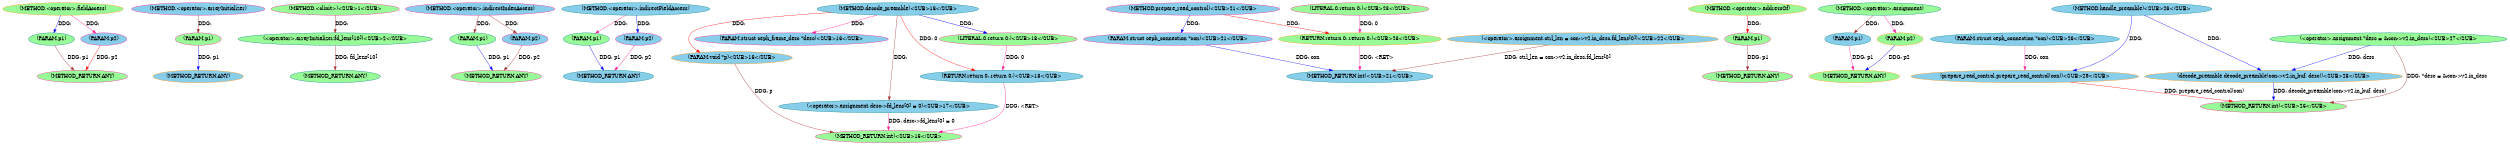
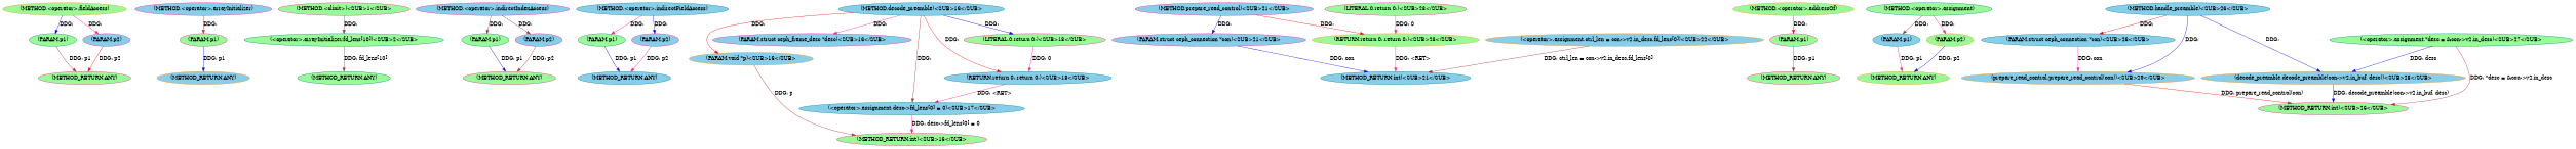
  strict digraph {
    node [color=deeppink fillcolor=palegreen style=filled]
    edge [color=blue]
    n1 [color=darkorange label="(METHOD,&lt;operator&gt;.fieldAccess)"]
    n2 [color=teal label="(PARAM,p1)"]
    n3 [fillcolor=skyblue label="(PARAM,p2)"]
    n4 [label="(METHOD_RETURN,ANY)"]
    n5 [fillcolor=skyblue label="(METHOD,&lt;operator&gt;.arrayInitializer)"]
    n6 [label="(PARAM,p1)"]
    n7 [color=darkorange fillcolor=skyblue label="(METHOD_RETURN,ANY)"]
    n8 [label="(METHOD,&lt;clinit&gt;)<SUB>1</SUB>"]
    n9 [color=teal label="(&lt;operator&gt;.arrayInitializer,fd_lens[10])<SUB>2</SUB>"]
    n10 [color=teal label="(METHOD_RETURN,ANY)"]
    n11 [fillcolor=skyblue label="(METHOD,&lt;operator&gt;.indirectIndexAccess)"]
    n12 [color=teal label="(PARAM,p1)"]
    n13 [fillcolor=skyblue label="(PARAM,p2)"]
    n14 [label="(METHOD_RETURN,ANY)"]
    n15 [color=teal fillcolor=skyblue label="(METHOD,&lt;operator&gt;.indirectFieldAccess)"]
    n16 [color=teal label="(PARAM,p1)"]
    n17 [fillcolor=skyblue label="(PARAM,p2)"]
    n18 [color=teal fillcolor=skyblue label="(METHOD_RETURN,ANY)"]
    n19 [color=teal fillcolor=skyblue label="(METHOD,decode_preamble)<SUB>16</SUB>"]
    n20 [color=darkorange fillcolor=skyblue label="(PARAM,void *p)<SUB>16</SUB>"]
    n21 [fillcolor=skyblue label="(PARAM,struct ceph_frame_desc *desc)<SUB>16</SUB>"]
    n22 [color=teal fillcolor=skyblue label="(&lt;operator&gt;.assignment,desc-&gt;fd_lens[0] = 0)<SUB>17</SUB>"]
    n23 [color=teal fillcolor=skyblue label="(RETURN,return 0;,return 0;)<SUB>18</SUB>"]
    n24 [label="(LITERAL,0,return 0;)<SUB>18</SUB>"]
    n25 [label="(METHOD_RETURN,int)<SUB>16</SUB>"]
    n26 [fillcolor=skyblue label="(METHOD,prepare_read_control)<SUB>21</SUB>"]
    n27 [fillcolor=skyblue label="(PARAM,struct ceph_connection *con)<SUB>21</SUB>"]
    n28 [color=darkorange label="(RETURN,return 0;,return 0;)<SUB>23</SUB>"]
    n29 [color=teal fillcolor=skyblue label="(METHOD_RETURN,int)<SUB>21</SUB>"]
    n30 [label="(LITERAL,0,return 0;)<SUB>23</SUB>"]
    n31 [color=darkorange fillcolor=skyblue label="(&lt;operator&gt;.assignment,ctrl_len = con-&gt;v2.in_desc.fd_lens[0])<SUB>22</SUB>"]
    n32 [color=darkorange label="(METHOD,&lt;operator&gt;.addressOf)"]
    n33 [label="(PARAM,p1)"]
    n34 [label="(METHOD_RETURN,ANY)"]
    n35 [color=teal label="(METHOD,&lt;operator&gt;.assignment)"]
    n36 [color=teal fillcolor=skyblue label="(PARAM,p1)"]
    n37 [color=darkorange label="(PARAM,p2)"]
    n38 [color=darkorange label="(METHOD_RETURN,ANY)"]
    n39 [color=teal fillcolor=skyblue label="(METHOD,handle_preamble)<SUB>26</SUB>"]
    n40 [color=teal fillcolor=skyblue label="(PARAM,struct ceph_connection *con)<SUB>26</SUB>"]
    n41 [color=darkorange fillcolor=skyblue label="(decode_preamble,decode_preamble(con-&gt;v2.in_buf, desc))<SUB>28</SUB>"]
    n42 [color=darkorange fillcolor=skyblue label="(prepare_read_control,prepare_read_control(con))<SUB>29</SUB>"]
    n43 [label="(METHOD_RETURN,int)<SUB>26</SUB>"]
    n44 [color=teal label="(&lt;operator&gt;.assignment,*desc = &amp;con-&gt;v2.in_desc)<SUB>27</SUB>"]
    n1 -> n2 [label="DDG: "]
    n1 -> n3 [color=deeppink label="DDG: "]
    n2 -> n4 [color=brown label="DDG: p1"]
    n3 -> n4 [color=red label="DDG: p2"]
    n5 -> n6 [color=brown label="DDG: "]
    n6 -> n7 [label="DDG: p1"]
    n8 -> n9 [color=brown label="DDG: "]
    n9 -> n10 [color=brown label="DDG: fd_lens[10]"]
    n11 -> n12 [color=brown label="DDG: "]
    n11 -> n13 [color=brown label="DDG: "]
    n12 -> n14 [label="DDG: p1"]
    n13 -> n14 [color=brown label="DDG: p2"]
    n15 -> n16 [color=deeppink label="DDG: "]
    n15 -> n17 [label="DDG: "]
    n16 -> n18 [label="DDG: p1"]
    n17 -> n18 [color=deeppink label="DDG: p2"]
    n19 -> n20 [color=red label="DDG: "]
    n19 -> n21 [color=deeppink label="DDG: "]
    n19 -> n22 [color=brown label="DDG: "]
-   n19 -> n23 [color=red label="DDG: 0"]
+   n19 -> n23 [color=red label="DDG: "]
    n19 -> n24 [label="DDG: "]
    n20 -> n25 [color=brown label="DDG: p"]
    n22 -> n25 [color=deeppink label="DDG: desc-&gt;fd_lens[0] = 0"]
-   n23 -> n25 [color=deeppink label="DDG: &lt;RET&gt;"]
+   n23 -> n22 [color=deeppink label="DDG: &lt;RET&gt;"]
    n24 -> n23 [color=deeppink label="DDG: 0"]
    n26 -> n27 [label="DDG: "]
    n26 -> n28 [color=red label="DDG: "]
    n27 -> n29 [label="DDG: con"]
    n28 -> n29 [color=deeppink label="DDG: &lt;RET&gt;"]
    n30 -> n28 [color=deeppink label="DDG: 0"]
    n31 -> n29 [color=brown label="DDG: ctrl_len = con-&gt;v2.in_desc.fd_lens[0]"]
    n32 -> n33 [color=red label="DDG: "]
    n33 -> n34 [color=brown label="DDG: p1"]
    n35 -> n36 [color=brown label="DDG: "]
    n35 -> n37 [color=deeppink label="DDG: "]
    n36 -> n38 [color=deeppink label="DDG: p1"]
    n37 -> n38 [label="DDG: p2"]
+   n39 -> n40 [color=red label="DDG: "]
    n39 -> n41 [label="DDG: "]
    n39 -> n42 [label="DDG: "]
    n40 -> n42 [color=deeppink label="DDG: con"]
    n41 -> n43 [label="DDG: decode_preamble(con-&gt;v2.in_buf, desc)"]
    n42 -> n43 [color=red label="DDG: prepare_read_control(con)"]
    n44 -> n41 [label="DDG: desc"]
    n44 -> n43 [color=brown label="DDG: *desc = &amp;con-&gt;v2.in_desc"]
  }
